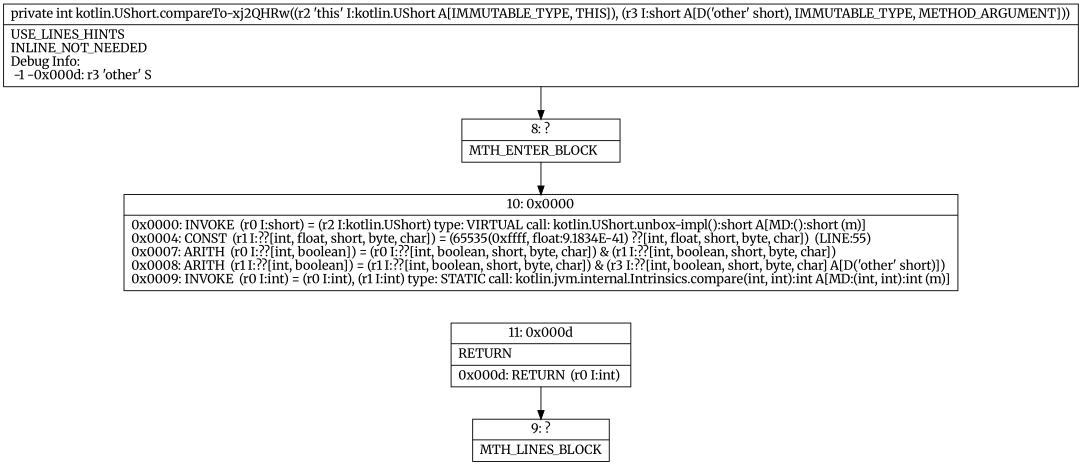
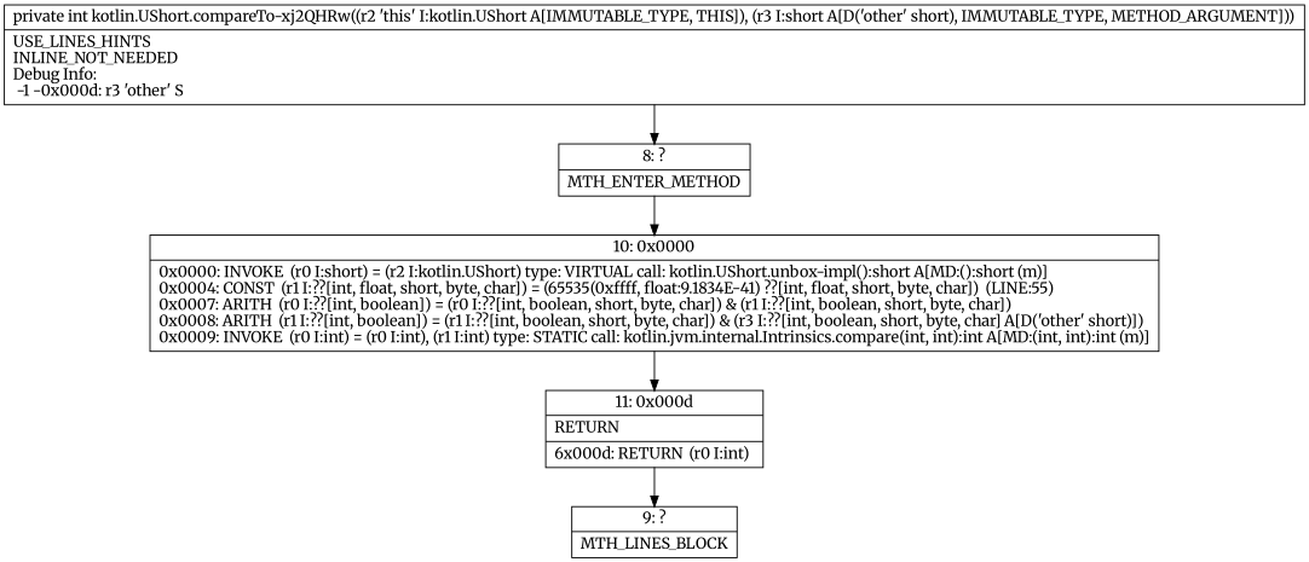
  digraph {
    fontname=Merriweather
    node [fontname=Merriweather shape=record]
    edge [fontname=Merriweather]
-   n1 [label="{8\:\ ?|MTH_ENTER_BLOCK\l}"]
+   n1 [label="{8\:\ ?|MTH_ENTER_METHOD\l}"]
    n2 [label="{10\:\ 0x0000|0x0000: INVOKE  (r0 I:short) = (r2 I:kotlin.UShort) type: VIRTUAL call: kotlin.UShort.unbox\-impl():short A[MD:():short (m)]\l0x0004: CONST  (r1 I:??[int, float, short, byte, char]) = (65535(0xffff, float:9.1834E\-41) ??[int, float, short, byte, char])  (LINE:55)\l0x0007: ARITH  (r0 I:??[int, boolean]) = (r0 I:??[int, boolean, short, byte, char]) & (r1 I:??[int, boolean, short, byte, char]) \l0x0008: ARITH  (r1 I:??[int, boolean]) = (r1 I:??[int, boolean, short, byte, char]) & (r3 I:??[int, boolean, short, byte, char] A[D('other' short)]) \l0x0009: INVOKE  (r0 I:int) = (r0 I:int), (r1 I:int) type: STATIC call: kotlin.jvm.internal.Intrinsics.compare(int, int):int A[MD:(int, int):int (m)]\l}"]
-   n3 [label="{11\:\ 0x000d|RETURN\l|0x000d: RETURN  (r0 I:int) \l}"]
+   n3 [label="{11\:\ 0x000d|RETURN\l|6x000d: RETURN  (r0 I:int) \l}"]
    n4 [label="{9\:\ ?|MTH_LINES_BLOCK\l}"]
    n5 [label="{private int kotlin.UShort.compareTo\-xj2QHRw((r2 'this' I:kotlin.UShort A[IMMUTABLE_TYPE, THIS]), (r3 I:short A[D('other' short), IMMUTABLE_TYPE, METHOD_ARGUMENT]))  | USE_LINES_HINTS\lINLINE_NOT_NEEDED\lDebug Info:\l  \-1 \-0x000d: r3 'other' S\l}"]
    n1 -> n2
+   n2 -> n3
    n3 -> n4
    n5 -> n1
  }
